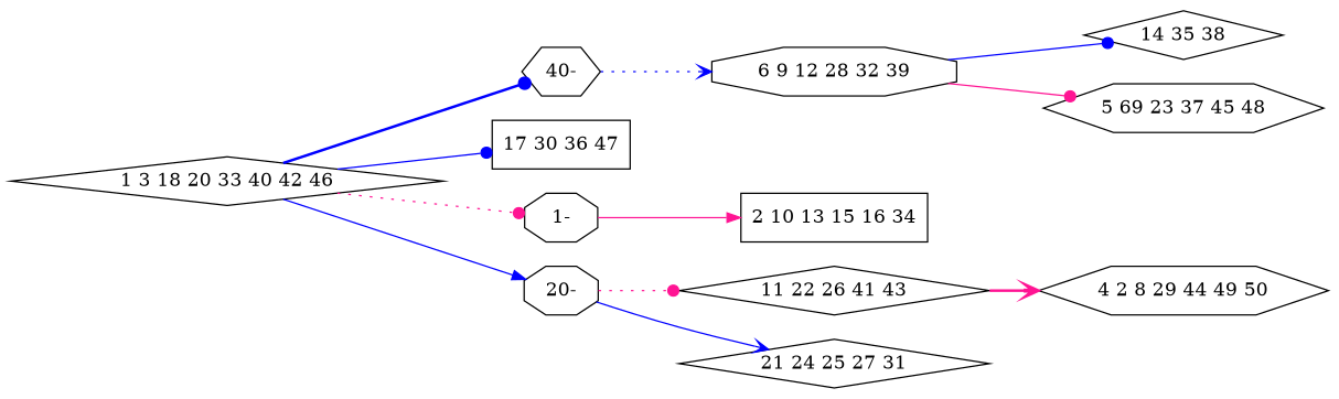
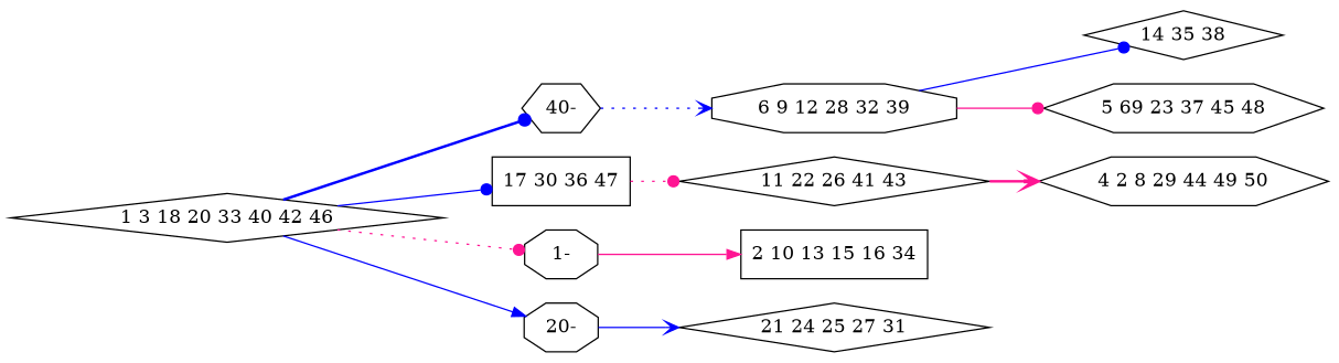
  digraph {
    rankdir=LR
    node [shape=diamond]
    edge [arrowhead=dot color=blue style=solid]
    n1 [label="1 3 18 20 33 40 42 46"]
    n2 [label="40-" shape=hexagon]
    n3 [label="17 30 36 47" shape=box]
    n4 [label="1-" shape=octagon]
    n5 [label="20-" shape=octagon]
    n6 [label="6 9 12 28 32 39" shape=octagon]
    n7 [label="11 22 26 41 43"]
    n8 [label="2 10 13 15 16 34" shape=box]
    n9 [label="21 24 25 27 31"]
    n10 [label="14 35 38"]
    n11 [label="5 69 23 37 45 48" shape=hexagon]
    n12 [label="4 2 8 29 44 49 50" shape=hexagon]
    n1 -> n2 [style=bold]
    n1 -> n3
    n1 -> n4 [color=deeppink style=dotted]
    n1 -> n5 [arrowhead=normal]
    n2 -> n6 [arrowhead=vee style=dotted]
-   n5 -> n7 [color=deeppink style=dotted]
+   n3 -> n7 [color=deeppink style=dotted]
    n4 -> n8 [arrowhead=normal color=deeppink]
    n5 -> n9 [arrowhead=vee]
    n6 -> n10
    n6 -> n11 [color=deeppink]
    n7 -> n12 [arrowhead=vee color=deeppink style=bold]
  }
